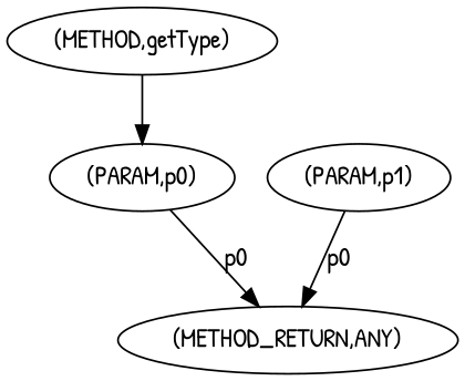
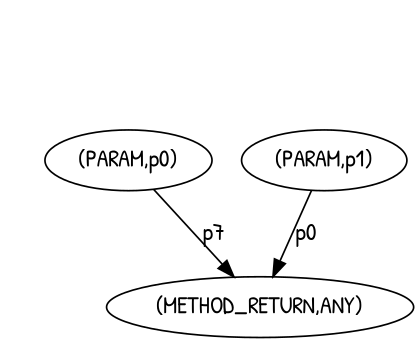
  digraph {
    fontname="Patrick Hand"
    node [fontname="Patrick Hand"]
    edge [fontname="Patrick Hand"]
-   n1 [label=<(METHOD,getType)>]
    n2 [label=<(PARAM,p0)>]
    n3 [label=<(METHOD_RETURN,ANY)>]
    n4 [label=<(PARAM,p1)>]
-   n1 -> n2
-   n2 -> n3 [label=p0]
+   n2 -> n3 [label=p7]
    n4 -> n3 [label=p0]
  }
